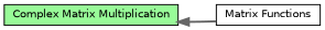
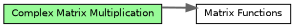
  digraph {
    rankdir=LR
    node [color=black fontname=Helvetica fontsize=10 shape=record style=filled]
    n1 [fillcolor=palegreen fontcolor=black height=0.2 label="Complex Matrix Multiplication" width=0.4]
    n2 [fillcolor=white height=0.2 label="Matrix Functions" width=0.4]
-   n1 -> n2 [dir=back fontname=Helvetica fontsize=10 labelfontname=Helvetica labelfontsize=10 shape=plaintext style=bold color=gray40]
+   n2 -> n1 [dir=back fontname=Helvetica fontsize=10 labelfontname=Helvetica labelfontsize=10 shape=plaintext style=bold color=gray40]
  }
